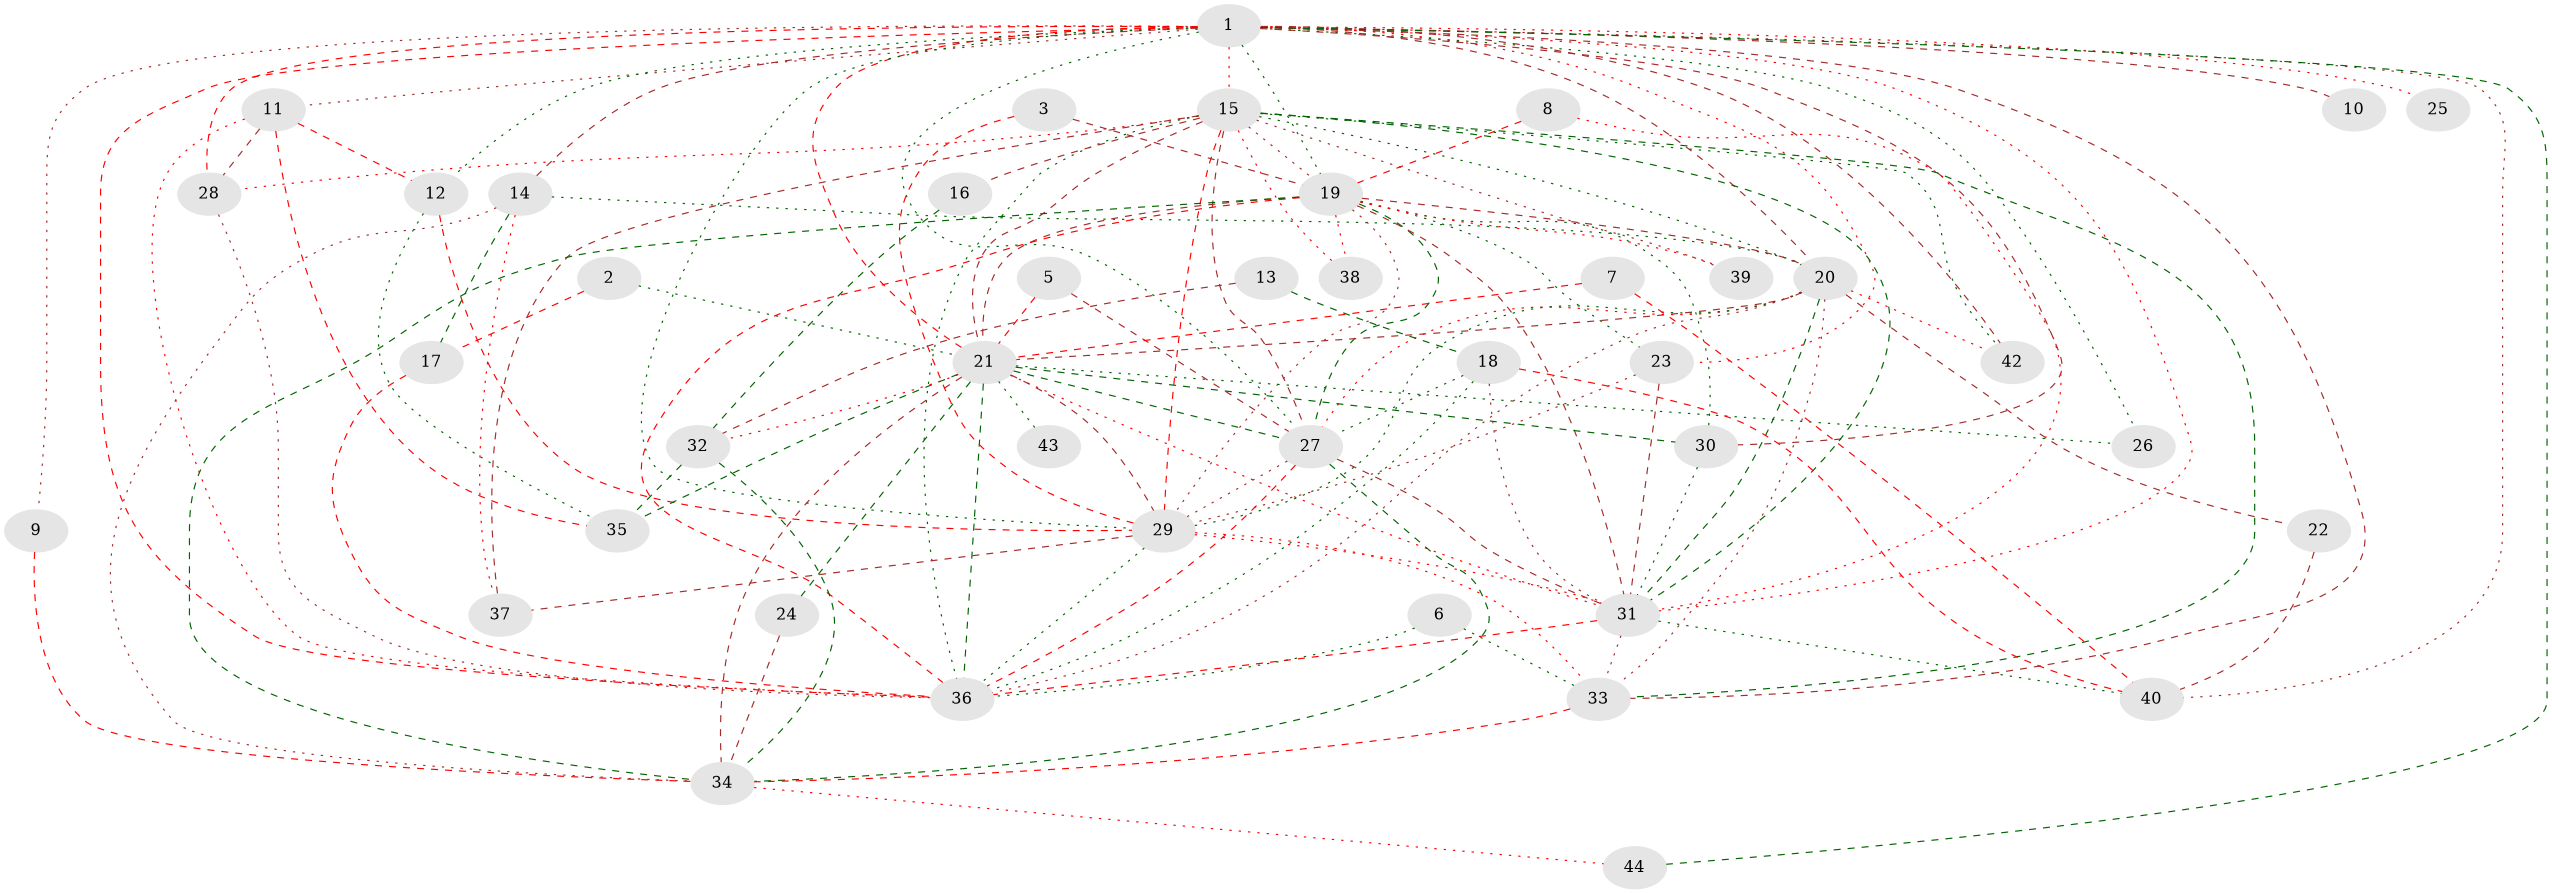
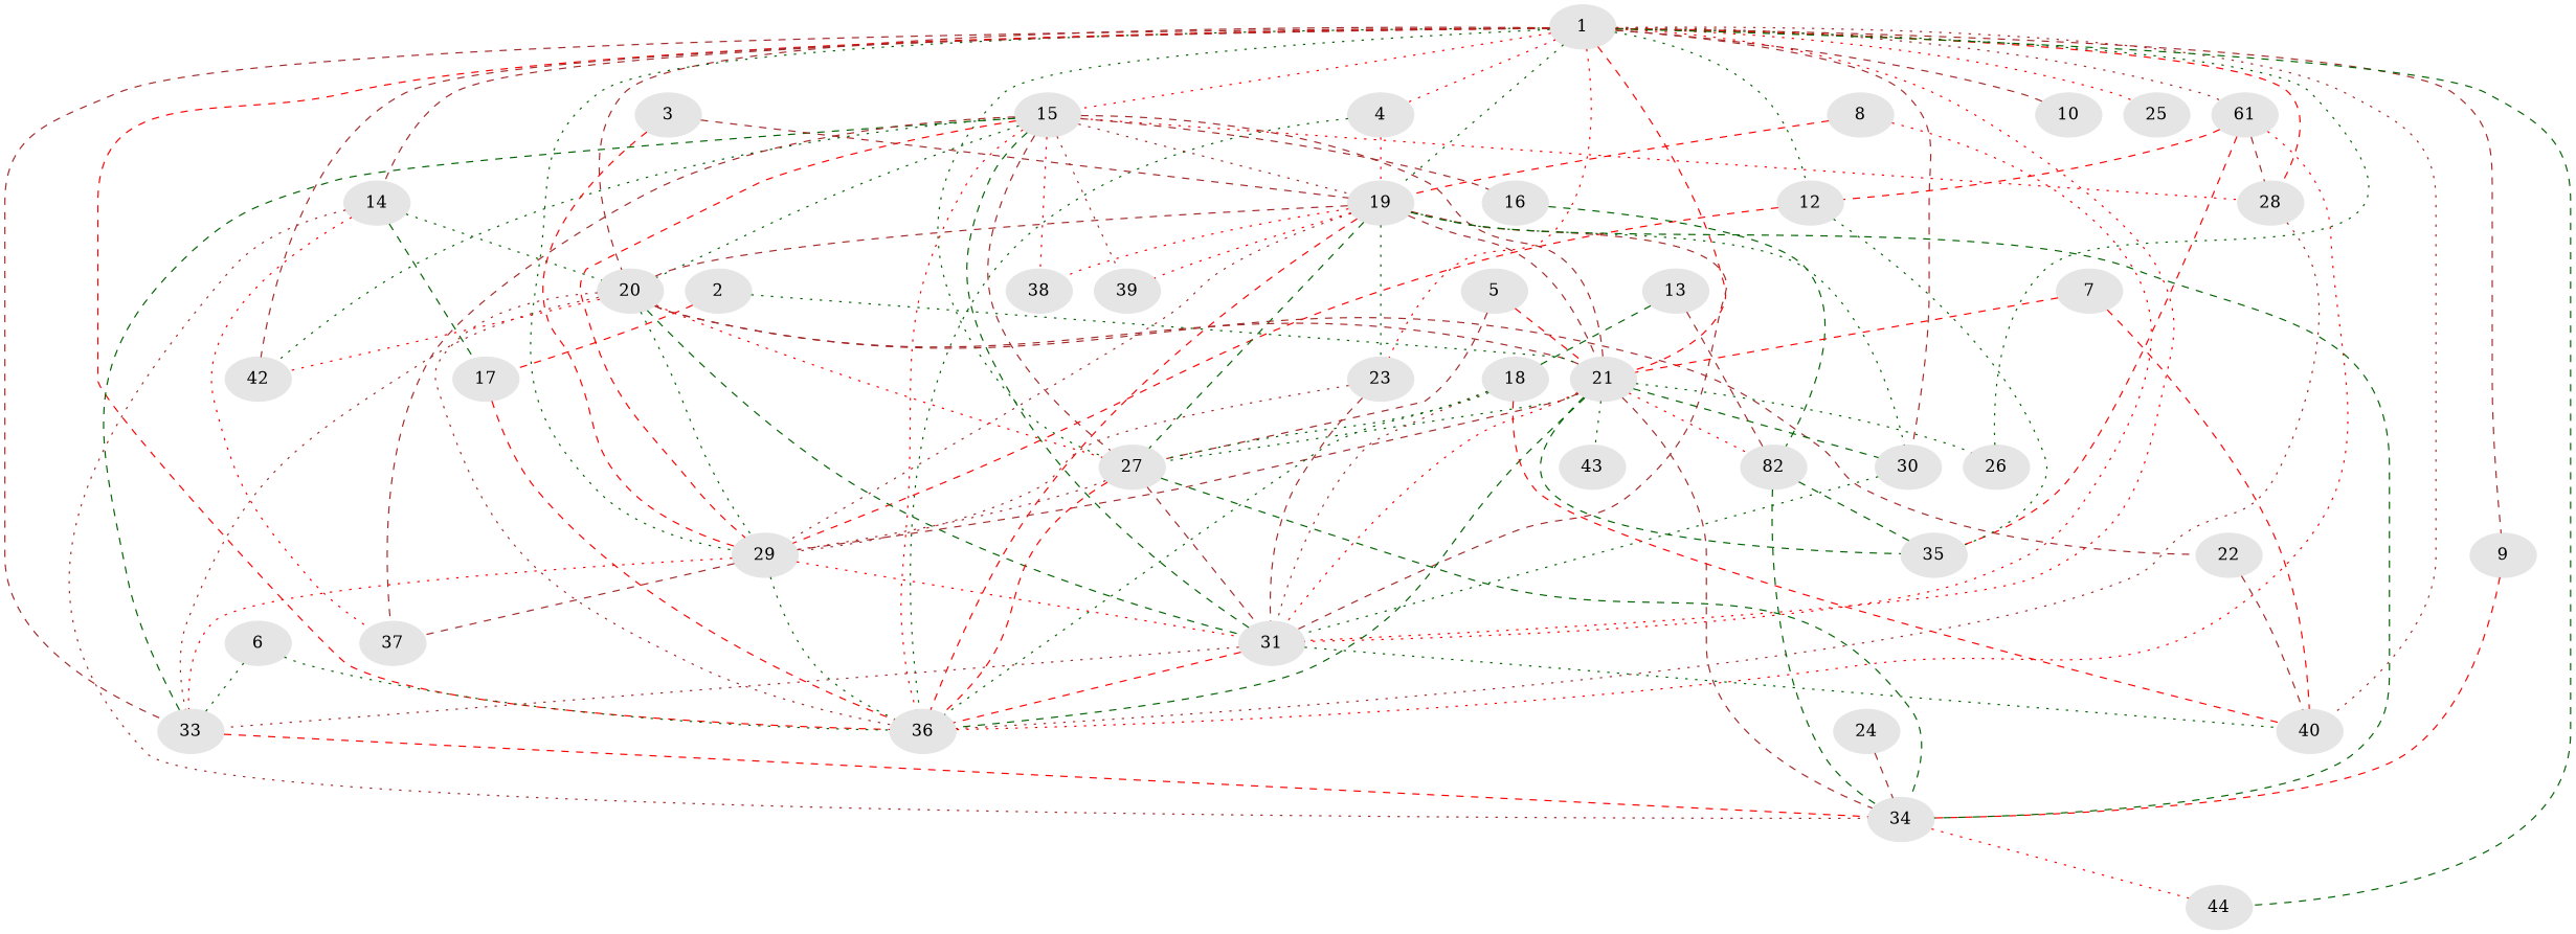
  graph {
    fontname="DejaVu Serif"
    node [color=gray90 fontname="DejaVu Serif" style=filled]
    edge [color=darkgreen fontname="DejaVu Serif" style=dashed weight=1.0]
    1
+   4
    9
    10
-   11
+   11 [label=61]
    12
    14
    15
    19
    20
    21
    23
    25
    26
    27
    28
    29
    30
    31
    33
    36
    40
    42
    44
    34
    35
    17
    37
    16
    38
    39
-   32
+   32 [label=82]
    22
    24
    43
    2
    3
    5
    6
    7
    8
    13
    18
-   1 -- 9 [color=brown style=dotted]
+   1 -- 4 [color=red style=dotted]
+   1 -- 9 [color=brown]
    1 -- 10 [color=brown weight=2.0]
    1 -- 11 [color=brown style=dotted]
    1 -- 12 [style=dotted weight=2.0]
    1 -- 14 [color=brown]
    1 -- 15 [color=red style=dotted weight=3.0]
    1 -- 19 [style=dotted weight=2.0]
    1 -- 20 [color=brown weight=2.0]
    1 -- 21 [color=red weight=3.0]
    1 -- 23 [color=red style=dotted]
    1 -- 25 [color=red style=dotted]
    1 -- 26 [style=dotted]
    1 -- 27 [style=dotted weight=2.0]
    1 -- 28 [color=red]
    1 -- 29 [style=dotted weight=3.0]
    1 -- 30 [color=brown]
    1 -- 31 [color=red style=dotted weight=2.0]
    1 -- 33 [color=brown]
    1 -- 36 [color=red weight=2.0]
    1 -- 40 [color=brown style=dotted weight=2.0]
    1 -- 42 [color=brown]
    1 -- 44
+   4 -- 19 [color=red style=dotted]
+   4 -- 36 [style=dotted]
    9 -- 34 [color=red]
    11 -- 12 [color=red]
    11 -- 28 [color=brown]
    11 -- 36 [color=red style=dotted]
    11 -- 35 [color=red]
    12 -- 29 [color=red]
    12 -- 35 [style=dotted]
    14 -- 20 [style=dotted]
    14 -- 34 [color=brown style=dotted]
    14 -- 17
    14 -- 37 [color=red style=dotted]
    15 -- 19 [color=brown style=dotted]
    15 -- 20 [style=dotted]
    15 -- 21 [color=brown]
    15 -- 27 [color=brown]
    15 -- 28 [color=red style=dotted weight=2.0]
    15 -- 29 [color=red]
    15 -- 31
    15 -- 33
-   15 -- 36 [style=dotted]
+   15 -- 36 [color=red style=dotted]
    15 -- 42 [style=dotted]
    15 -- 37 [color=brown]
    15 -- 16 [color=brown]
    15 -- 38 [color=red style=dotted]
    15 -- 39 [color=brown style=dotted]
    19 -- 20 [color=brown]
    19 -- 21 [color=brown weight=3.0]
    19 -- 23 [style=dotted]
    19 -- 27 [weight=2.0]
    19 -- 29 [color=brown style=dotted weight=2.0]
    19 -- 30 [style=dotted]
    19 -- 31 [color=brown]
    19 -- 36 [color=red]
    19 -- 34 [weight=3.0]
    19 -- 38 [color=red style=dotted]
    19 -- 39 [color=red style=dotted]
    20 -- 21 [color=brown]
    20 -- 27 [color=red style=dotted]
    20 -- 29 [style=dotted]
    20 -- 31
    20 -- 33 [color=brown style=dotted]
    20 -- 36 [color=brown style=dotted]
    20 -- 42 [color=red style=dotted weight=2.0]
    20 -- 22 [color=brown]
    21 -- 26 [style=dotted]
-   21 -- 27
+   21 -- 27 [style=dotted]
    21 -- 29 [color=brown weight=2.0]
    21 -- 30
    21 -- 31 [color=red style=dotted]
    21 -- 36
    21 -- 34 [color=brown weight=2.0]
    21 -- 35
    21 -- 32 [color=red style=dotted weight=2.0]
-   21 -- 24
    21 -- 43 [style=dotted]
    23 -- 29 [color=brown style=dotted]
    23 -- 31 [color=brown]
    27 -- 29 [color=brown style=dotted weight=3.0]
    27 -- 31 [color=brown weight=2.0]
    27 -- 36 [color=red]
    27 -- 34
    28 -- 36 [color=brown style=dotted]
    29 -- 31 [color=red style=dotted]
    29 -- 33 [color=red style=dotted weight=2.0]
    29 -- 36 [style=dotted]
    29 -- 37 [color=brown]
    30 -- 31 [style=dotted]
    31 -- 33 [color=brown style=dotted]
    31 -- 36 [color=red]
    31 -- 40 [style=dotted]
    33 -- 34 [color=red]
    34 -- 44 [color=red style=dotted]
    17 -- 36 [color=red]
    16 -- 32
    32 -- 34
    32 -- 35
    22 -- 40 [color=brown]
    24 -- 34 [color=brown]
    2 -- 21 [style=dotted]
    2 -- 17 [color=red]
    3 -- 19 [color=brown]
    3 -- 29 [color=red]
    5 -- 21 [color=red]
    5 -- 27 [color=brown]
    6 -- 33 [style=dotted]
    6 -- 36 [style=dotted]
    7 -- 21 [color=red]
    7 -- 40 [color=red]
    8 -- 19 [color=red]
    8 -- 31 [color=red style=dotted]
    13 -- 32 [color=brown]
    13 -- 18
    18 -- 27 [style=dotted]
    18 -- 31 [color=brown style=dotted]
    18 -- 36 [style=dotted]
    18 -- 40 [color=red]
  }
